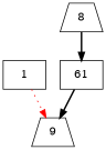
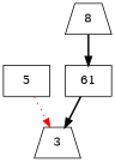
  strict digraph {
    node [shape=box]
    edge [style=bold]
-   1 [entry=true]
-   9 [shape=trapezium]
+   1 [entry=true label=5]
+   9 [shape=trapezium label=3]
    8 [shape=trapezium]
    61
    1 -> 9 [color=red cond=false style=dotted]
    8 -> 61
    61 -> 9
  }
